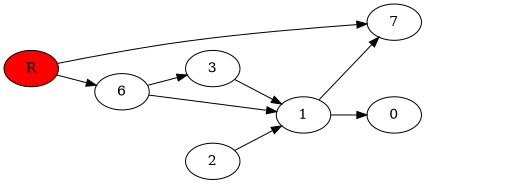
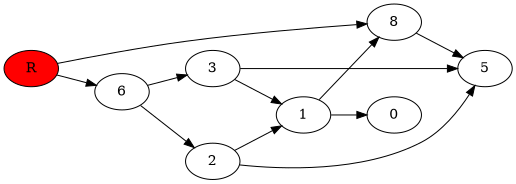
  digraph {
    rankdir=LR
    n1 [label=0]
    1
-   7
+   7 [label=8]
    2
+   5
    3
    6
    R [fillcolor="#ff0000" style=filled]
    1 -> n1
    1 -> 7
+   7 -> 5
    2 -> 1
+   2 -> 5
    3 -> 1
-   6 -> 1
+   3 -> 5
+   6 -> 2
    6 -> 3
    R -> 7
    R -> 6
  }
